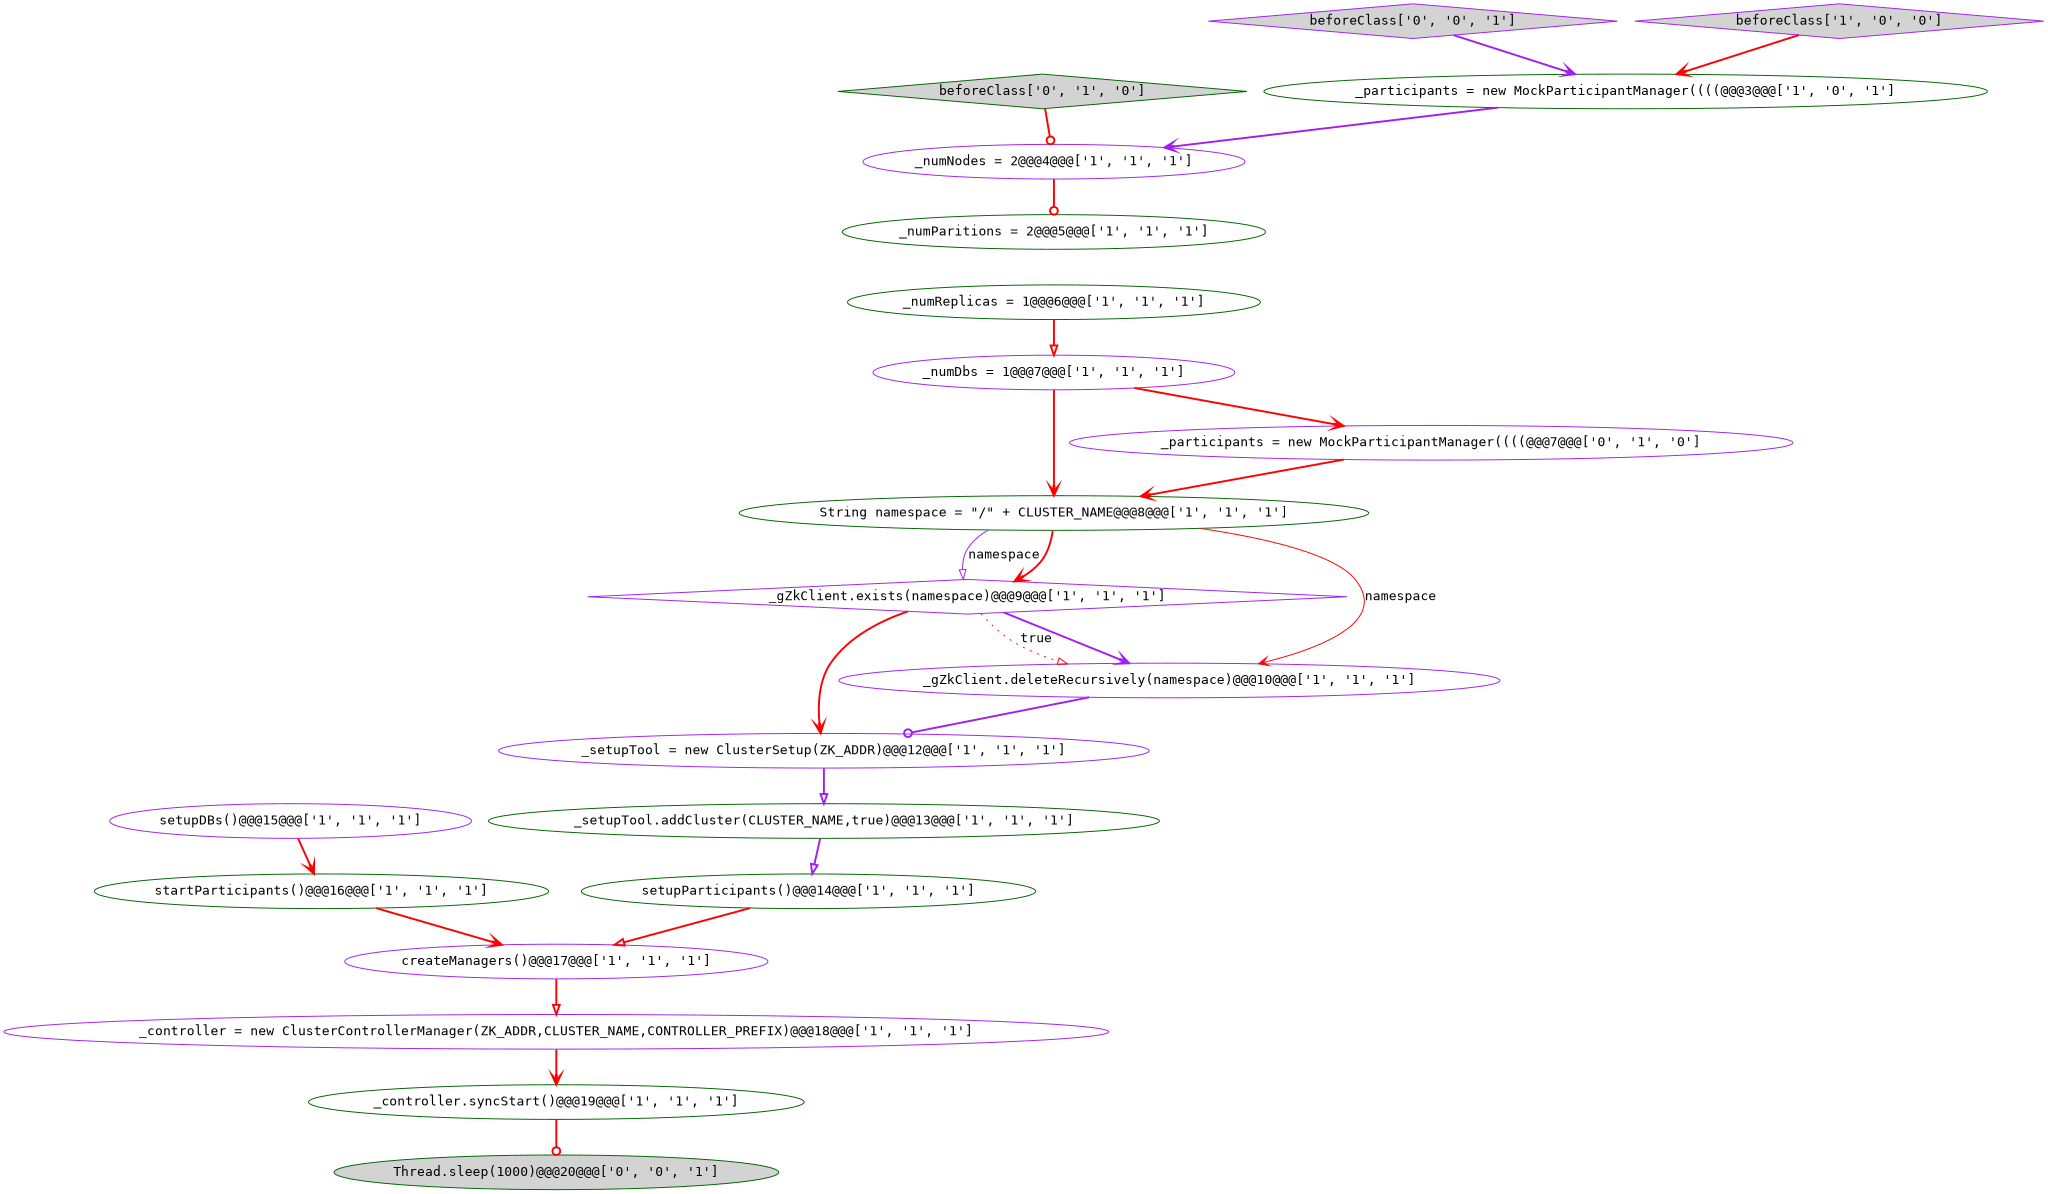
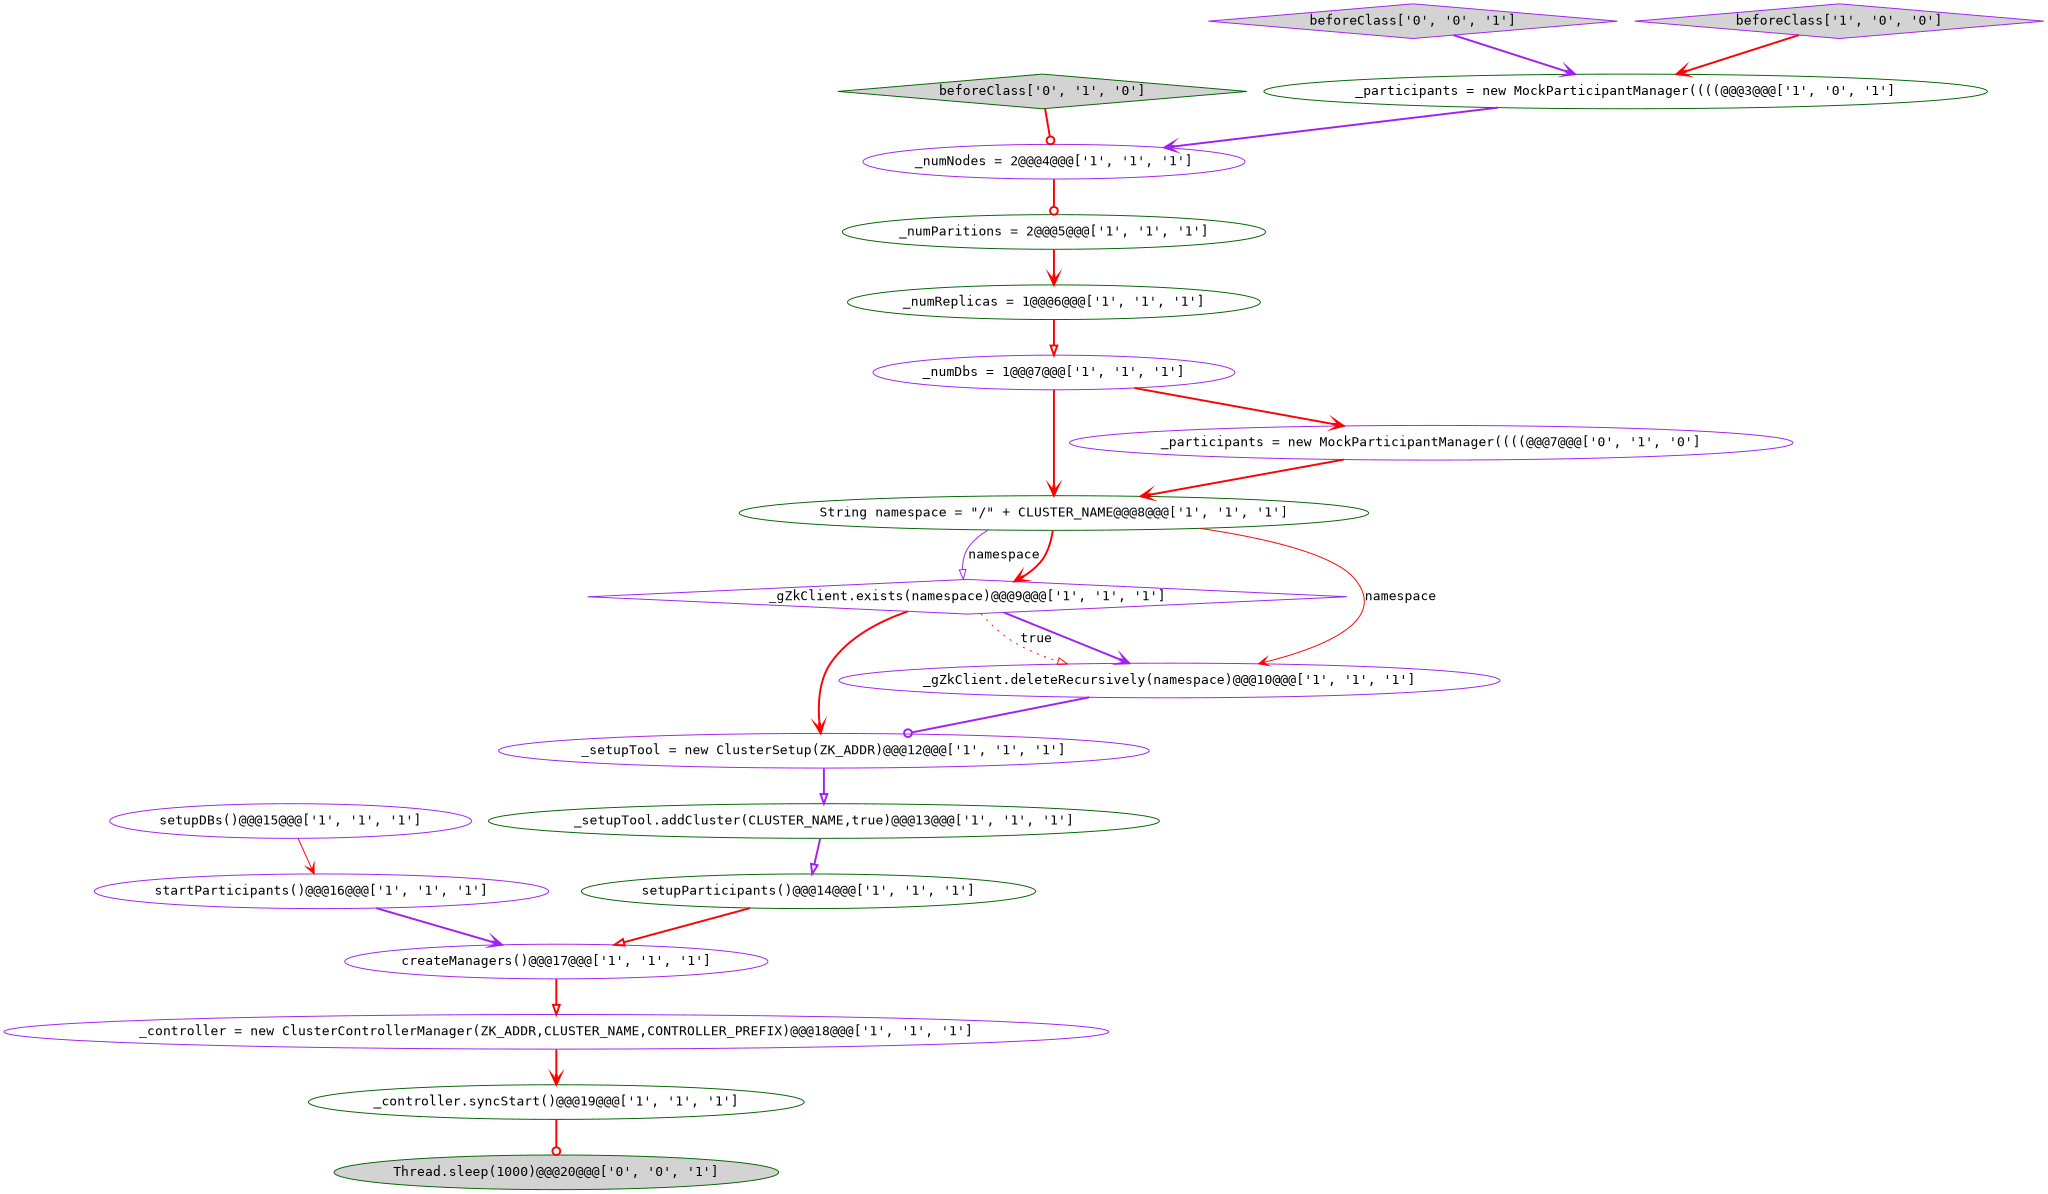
  digraph {
    fontname="DejaVu Sans Mono"
    node [color=purple fillcolor=white fontname="DejaVu Sans Mono" shape=ellipse style=filled]
    edge [arrowhead=vee color=red fontname="DejaVu Sans Mono" style=bold]
    n1 [label="_numDbs = 1@@@7@@@['1', '1', '1']"]
    n2 [color=darkgreen label="String namespace = \"/\" + CLUSTER_NAME@@@8@@@['1', '1', '1']"]
    n3 [label="_participants = new MockParticipantManager((((@@@7@@@['0', '1', '0']"]
    n4 [label="_gZkClient.exists(namespace)@@@9@@@['1', '1', '1']" shape=diamond]
    n5 [label="_gZkClient.deleteRecursively(namespace)@@@10@@@['1', '1', '1']"]
    n6 [color=darkgreen fillcolor=lightgray label="Thread.sleep(1000)@@@20@@@['0', '0', '1']"]
    n7 [color=darkgreen label="_controller.syncStart()@@@19@@@['1', '1', '1']"]
    n8 [color=darkgreen fillcolor=lightgray label="beforeClass['0', '1', '0']" shape=diamond]
    n9 [label="_numNodes = 2@@@4@@@['1', '1', '1']"]
    n10 [color=darkgreen label="_numParitions = 2@@@5@@@['1', '1', '1']"]
    n11 [color=darkgreen label="_setupTool.addCluster(CLUSTER_NAME,true)@@@13@@@['1', '1', '1']"]
    n12 [color=darkgreen label="setupParticipants()@@@14@@@['1', '1', '1']"]
    n13 [label="createManagers()@@@17@@@['1', '1', '1']"]
    n14 [label="_setupTool = new ClusterSetup(ZK_ADDR)@@@12@@@['1', '1', '1']"]
    n15 [label="_controller = new ClusterControllerManager(ZK_ADDR,CLUSTER_NAME,CONTROLLER_PREFIX)@@@18@@@['1', '1', '1']"]
    n16 [color=darkgreen label="_participants = new MockParticipantManager((((@@@3@@@['1', '0', '1']"]
    n17 [fillcolor=lightgray label="beforeClass['0', '0', '1']" shape=diamond]
    n18 [color=darkgreen label="_numReplicas = 1@@@6@@@['1', '1', '1']"]
    n19 [fillcolor=lightgray label="beforeClass['1', '0', '0']" shape=diamond]
    n20 [label="setupDBs()@@@15@@@['1', '1', '1']"]
-   n21 [color=darkgreen label="startParticipants()@@@16@@@['1', '1', '1']"]
+   n21 [label="startParticipants()@@@16@@@['1', '1', '1']"]
    n1 -> n2
    n1 -> n3
    n2 -> n4 [arrowhead=onormal color=purple label=namespace style=solid]
    n2 -> n4
    n2 -> n5 [label=namespace style=solid]
    n3 -> n2
    n4 -> n5 [color=purple]
    n4 -> n5 [arrowhead=onormal label=true style=dotted]
    n4 -> n14
    n5 -> n14 [arrowhead=odot color=purple]
    n7 -> n6 [arrowhead=odot]
    n8 -> n9 [arrowhead=odot]
    n9 -> n10 [arrowhead=odot]
+   n10 -> n18
    n11 -> n12 [arrowhead=onormal color=purple]
    n12 -> n13 [arrowhead=onormal]
    n13 -> n15 [arrowhead=onormal]
    n14 -> n11 [arrowhead=onormal color=purple]
    n15 -> n7
    n16 -> n9 [color=purple]
    n17 -> n16 [color=purple]
    n18 -> n1 [arrowhead=onormal]
    n19 -> n16
-   n20 -> n21
-   n21 -> n13
+   n20 -> n21 [style=solid]
+   n21 -> n13 [color=purple]
  }
